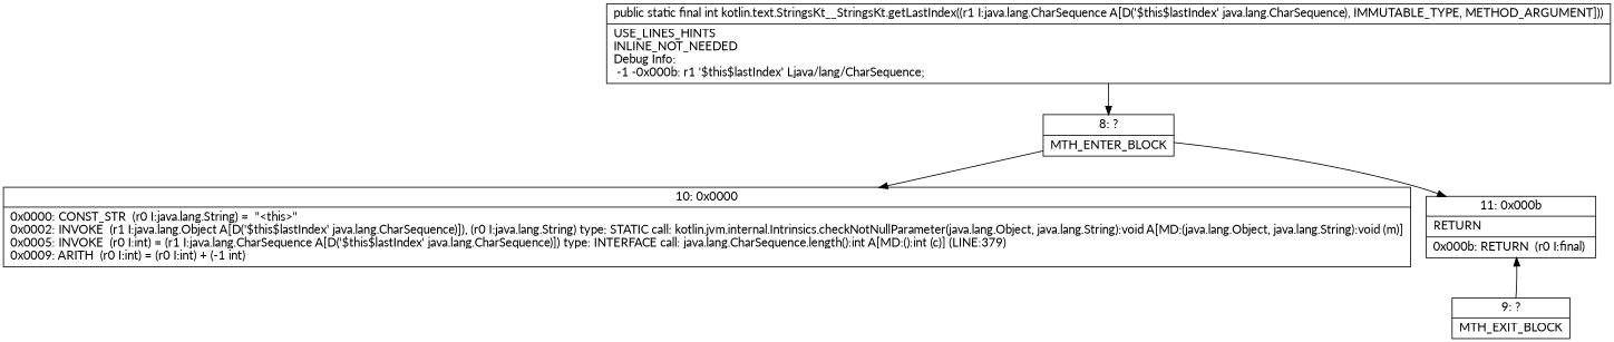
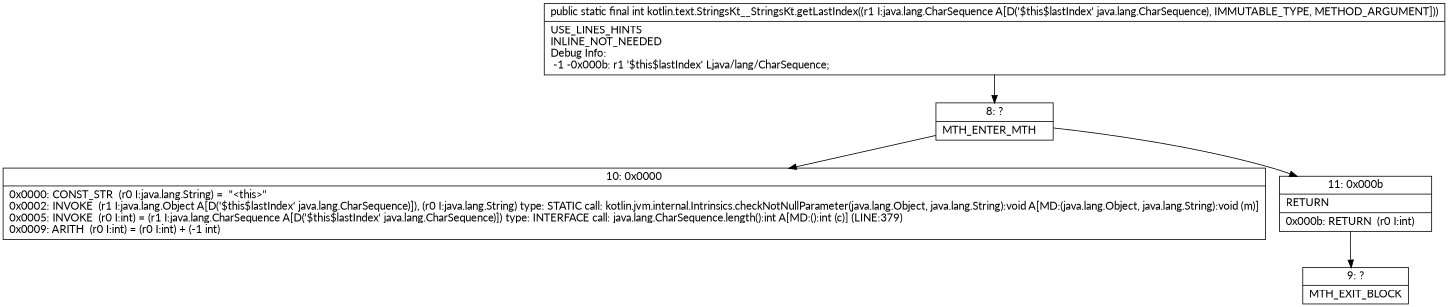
  digraph {
    fontname=Lato
    node [fontname=Lato shape=record]
    edge [fontname=Lato]
-   n1 [label="{8\:\ ?|MTH_ENTER_BLOCK\l}"]
+   n1 [label="{8\:\ ?|MTH_ENTER_MTH\l}"]
    n2 [label="{10\:\ 0x0000|0x0000: CONST_STR  (r0 I:java.lang.String) =  \"\<this\>\" \l0x0002: INVOKE  (r1 I:java.lang.Object A[D('$this$lastIndex' java.lang.CharSequence)]), (r0 I:java.lang.String) type: STATIC call: kotlin.jvm.internal.Intrinsics.checkNotNullParameter(java.lang.Object, java.lang.String):void A[MD:(java.lang.Object, java.lang.String):void (m)]\l0x0005: INVOKE  (r0 I:int) = (r1 I:java.lang.CharSequence A[D('$this$lastIndex' java.lang.CharSequence)]) type: INTERFACE call: java.lang.CharSequence.length():int A[MD:():int (c)] (LINE:379)\l0x0009: ARITH  (r0 I:int) = (r0 I:int) + (\-1 int) \l}"]
-   n3 [label="{11\:\ 0x000b|RETURN\l|0x000b: RETURN  (r0 I:final) \l}"]
+   n3 [label="{11\:\ 0x000b|RETURN\l|0x000b: RETURN  (r0 I:int) \l}"]
    n4 [label="{9\:\ ?|MTH_EXIT_BLOCK\l}"]
    n5 [label="{public static final int kotlin.text.StringsKt__StringsKt.getLastIndex((r1 I:java.lang.CharSequence A[D('$this$lastIndex' java.lang.CharSequence), IMMUTABLE_TYPE, METHOD_ARGUMENT]))  | USE_LINES_HINTS\lINLINE_NOT_NEEDED\lDebug Info:\l  \-1 \-0x000b: r1 '$this$lastIndex' Ljava\/lang\/CharSequence;\l}"]
    n1 -> n2
    n1 -> n3
-   n4 -> n3
+   n3 -> n4
    n5 -> n1
  }
